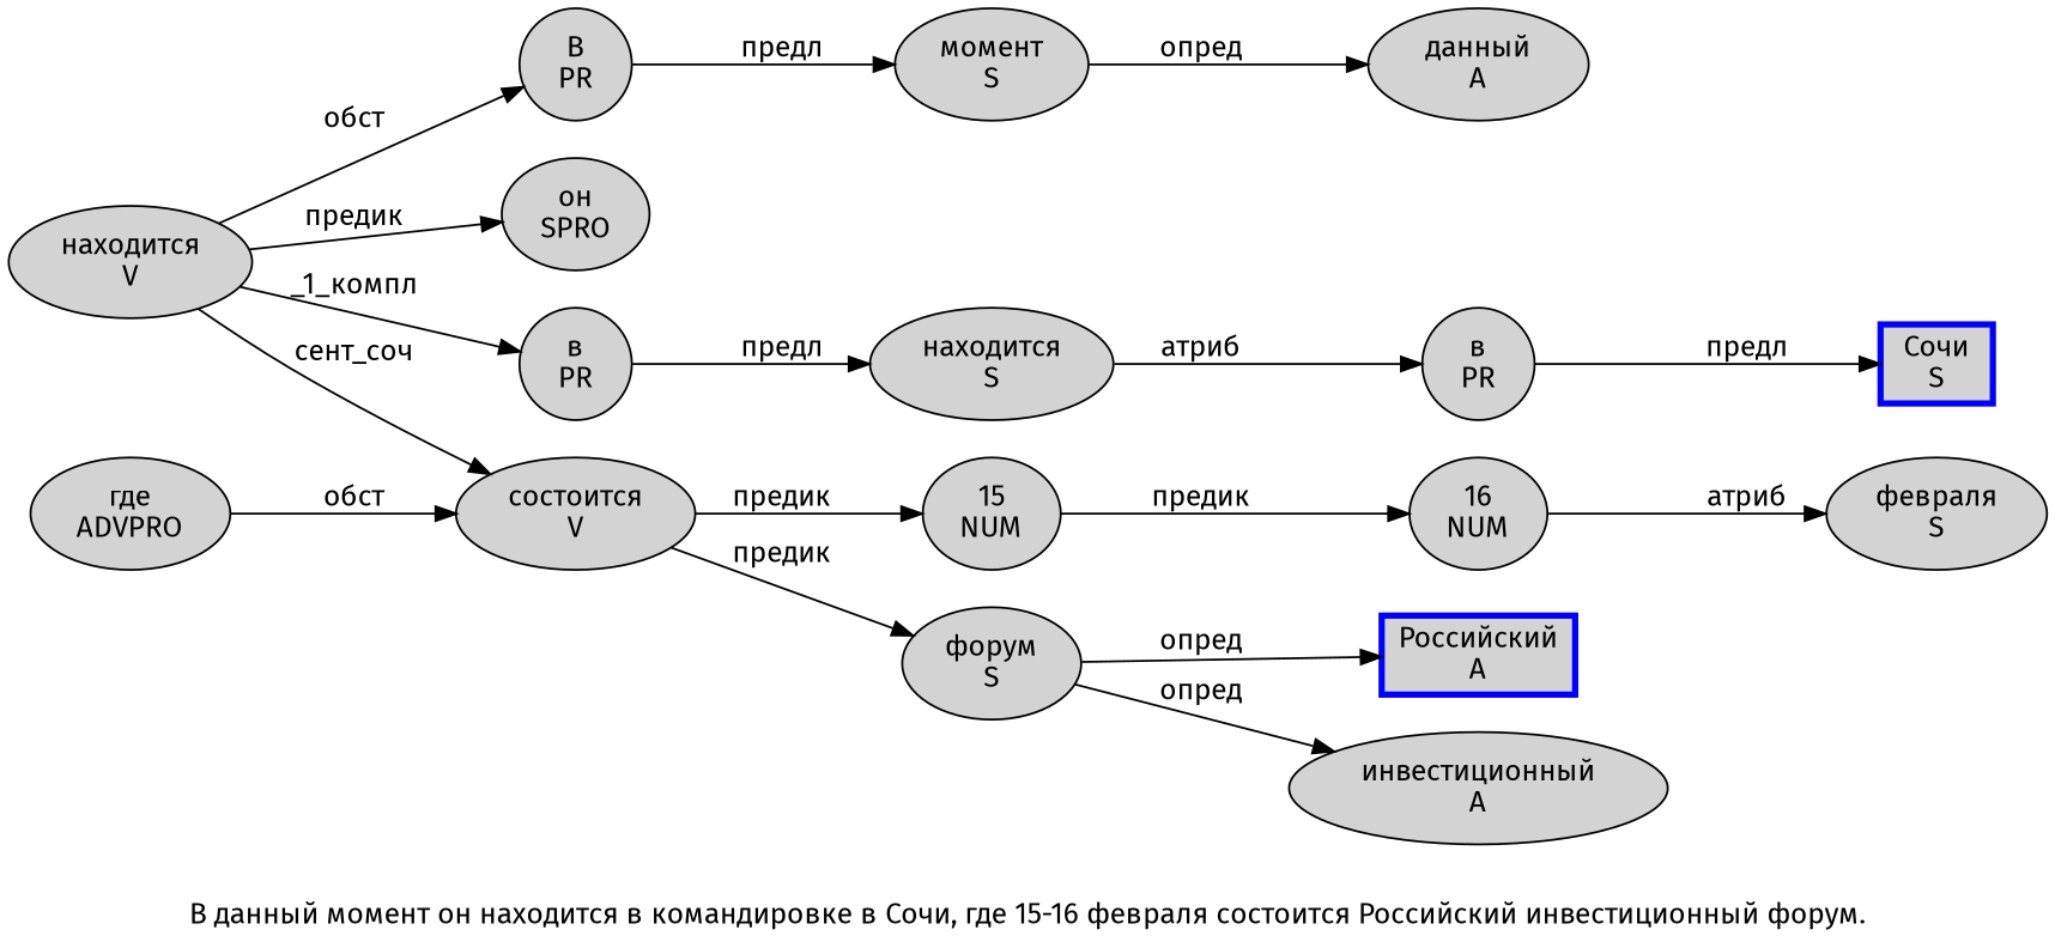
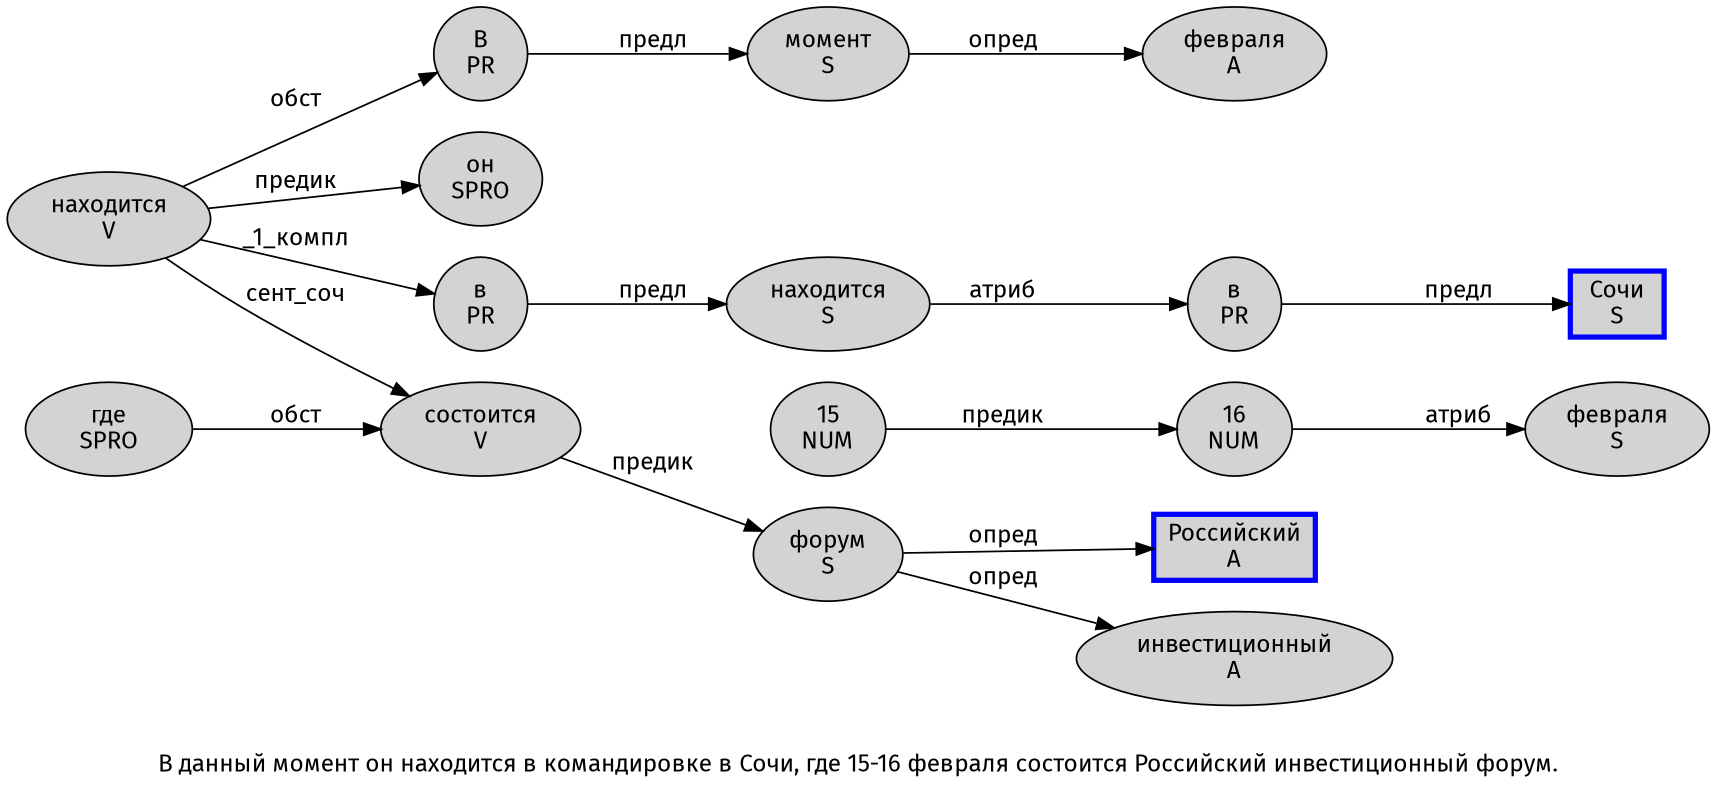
  digraph {
    fontname="Fira Sans"
    label="В данный момент он находится в командировке в Сочи, где 15-16 февраля состоится Российский инвестиционный форум."
    rankdir=LR
    node [fillcolor=lightgray fontname="Fira Sans" penwidth=1 shape=ellipse style=filled]
    edge [fontname="Fira Sans"]
    n1 [label="В\nPR"]
    n2 [label="момент\nS"]
-   n3 [label="данный\nA"]
+   n3 [label="февраля\nA"]
    n4 [label="он\nSPRO"]
    n5 [label="находится\nV"]
    n6 [label="в\nPR"]
    n7 [label="состоится\nV"]
    n8 [label="находится\nS"]
    n9 [label="15\nNUM"]
    n10 [label="форум\nS"]
    n11 [label="в\nPR"]
    n12 [color=blue label="Сочи\nS" penwidth=3 shape=box]
-   n13 [label="где\nADVPRO"]
+   n13 [label="где\nSPRO"]
    n14 [label="16\nNUM"]
    n15 [label="февраля\nS"]
    n16 [color=blue label="Российский\nA" penwidth=3 shape=box]
    n17 [label="инвестиционный\nA"]
    n1 -> n2 [label="предл"]
    n2 -> n3 [label="опред"]
    n5 -> n1 [label="обст"]
    n5 -> n4 [label="предик"]
    n5 -> n6 [label="_1_компл"]
    n5 -> n7 [label="сент_соч"]
    n6 -> n8 [label="предл"]
-   n7 -> n9 [label="предик"]
    n7 -> n10 [label="предик"]
    n8 -> n11 [label="атриб"]
    n9 -> n14 [label="предик"]
    n10 -> n16 [label="опред"]
    n10 -> n17 [label="опред"]
    n11 -> n12 [label="предл"]
    n13 -> n7 [label="обст"]
    n14 -> n15 [label="атриб"]
  }
